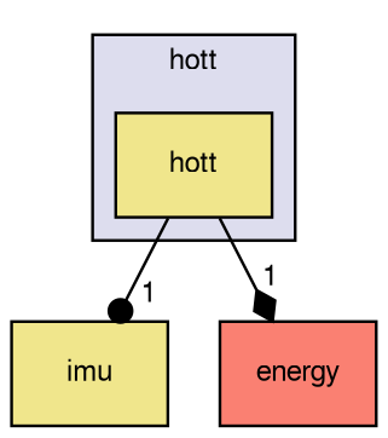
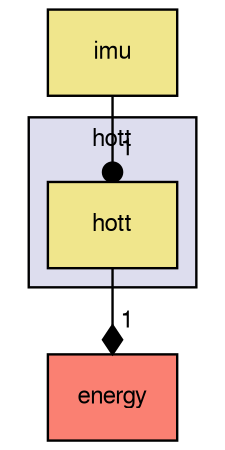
  digraph {
    compound=true
    node [fillcolor=khaki fontname=FreeSans fontsize=10 shape=box style=filled]
    edge [headlabel=1 labeldistance=1.5 labelfontname=FreeSans labelfontsize=10]
    n1 [label=hott pencolor=black]
    n2 [label=imu]
    n3 [fillcolor=salmon label=energy]
    subgraph cluster_1 {
      bgcolor="#ddddee"
      fontname=FreeSans
      fontsize=10
      label=hott
      pencolor=black
      n1
    }
-   n1 -> n2 [arrowhead=dot]
+   n2 -> n1 [arrowhead=dot]
    n1 -> n3 [arrowhead=diamond]
  }
